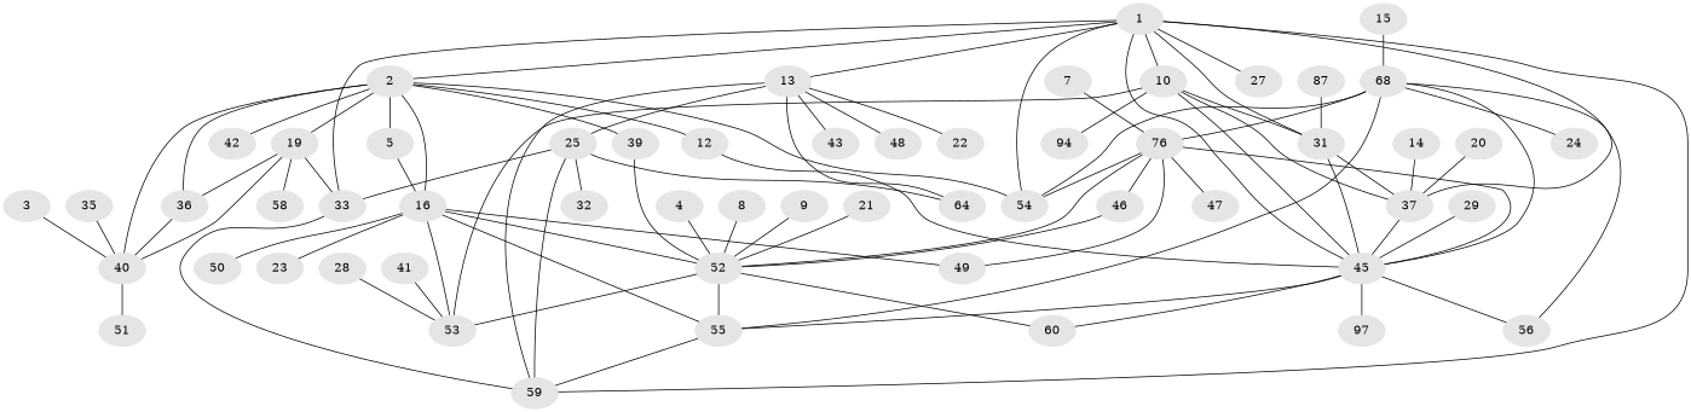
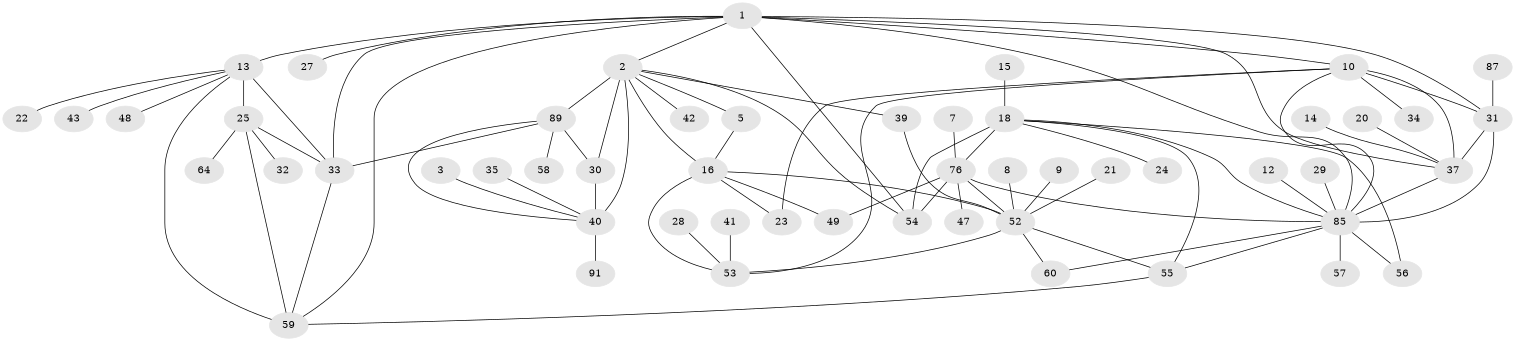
  graph {
    node [color=gray90 style=filled]
    edge [weight=1.0]
    1
    2
    10
    13
    27
    31
    33
    37
-   45
+   45 [label=85]
    54
    59
    5
    12
    16
-   19
-   30 [label=36]
+   19 [label=89]
+   30
    39
    40
    42
    23
-   34 [label=94]
+   34
    53
    25
    22
    43
    48
    32
    n28 [label=64]
    55
    56
-   57 [label=97]
+   57
    60
    52
    49
-   50
    58
-   51
+   51 [label=91]
    3
-   4
    n40 [label=76]
    7
-   46
    47
    8
    9
    14
    15
-   18 [label=68]
+   18
    24
    n50 [label=87]
    20
    21
    28
    29
    35
    41
    1 -- 2
    1 -- 10
    1 -- 13 [weight=2.0]
    1 -- 27
    1 -- 31 [weight=2.0]
    1 -- 33
    1 -- 37
    1 -- 45
    1 -- 54
    1 -- 59
    2 -- 54 [weight=2.0]
    2 -- 5
-   2 -- 12
    2 -- 16
    2 -- 19 [weight=2.0]
    2 -- 30 [weight=4.0]
    2 -- 39
    2 -- 40 [weight=2.0]
    2 -- 42
    10 -- 31 [weight=2.0]
    10 -- 37
    10 -- 45
+   10 -- 23
    10 -- 34
    10 -- 53
-   13 -- n28 [weight=2.0]
+   13 -- 33 [weight=2.0]
    13 -- 59 [weight=2.0]
    13 -- 25 [weight=2.0]
    13 -- 22
    13 -- 43
    13 -- 48
    31 -- 37 [weight=2.0]
    31 -- 45 [weight=2.0]
    33 -- 59
    37 -- 45
    45 -- 55
    45 -- 56
    45 -- 57
    45 -- 60
    5 -- 16
    12 -- 45
    16 -- 23
    16 -- 53 [weight=3.0]
-   16 -- 55
    16 -- 52
    16 -- 49
-   16 -- 50
    19 -- 33
    19 -- 30 [weight=2.0]
    19 -- 40
    19 -- 58
    30 -- 40 [weight=2.0]
    39 -- 52
    40 -- 51
    25 -- 33
    25 -- 59
    25 -- 32
    25 -- n28
    55 -- 59
    52 -- 53 [weight=3.0]
    52 -- 55
    52 -- 60
    3 -- 40
-   4 -- 52
    n40 -- 45
    n40 -- 54
    n40 -- 52
    n40 -- 49
-   n40 -- 46
    n40 -- 47
    7 -- n40
-   46 -- 52
    8 -- 52
    9 -- 52
    14 -- 37
    15 -- 18
    18 -- 45
    18 -- 54 [weight=4.0]
    18 -- 55
    18 -- 56
    18 -- n40 [weight=4.0]
    18 -- 24
    n50 -- 31
    20 -- 37
    21 -- 52
    28 -- 53
    29 -- 45
    35 -- 40
    41 -- 53
  }
